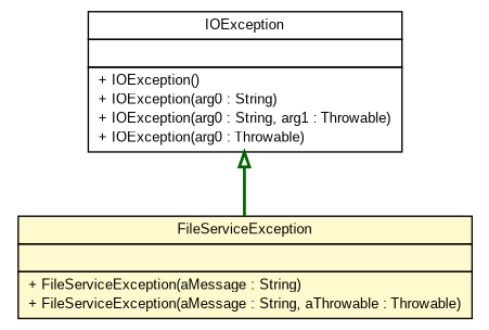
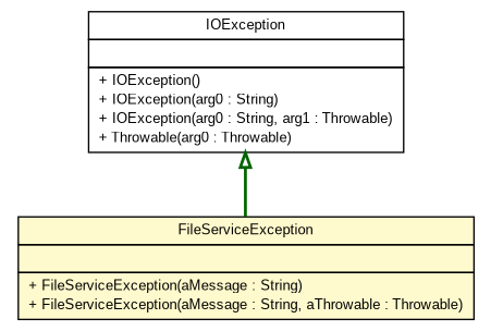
  digraph {
    nodesep=0.25
    ranksep=0.5
    node [fontcolor=black fontname=arial fontsize=10.0 shape=plaintext]
    n1 [label=<<table title="de.exb.platform.cloud.fileservice.service.FileServiceException" border="0" cellborder="1" cellspacing="0" cellpadding="2" port="p" bgcolor="lemonChiffon" href="./FileServiceException.html"> 		<tr><td><table border="0" cellspacing="0" cellpadding="1"> <tr><td align="center" balign="center"> FileServiceException </td></tr> 		</table></td></tr> 		<tr><td><table border="0" cellspacing="0" cellpadding="1"> <tr><td align="left" balign="left">  </td></tr> 		</table></td></tr> 		<tr><td><table border="0" cellspacing="0" cellpadding="1"> <tr><td align="left" balign="left"> + FileServiceException(aMessage : String) </td></tr> <tr><td align="left" balign="left"> + FileServiceException(aMessage : String, aThrowable : Throwable) </td></tr> 		</table></td></tr> 		</table>>]
-   n2 [label=<<table title="java.io.IOException" border="0" cellborder="1" cellspacing="0" cellpadding="2" port="p"> 		<tr><td><table border="0" cellspacing="0" cellpadding="1"> <tr><td align="center" balign="center"> IOException </td></tr> 		</table></td></tr> 		<tr><td><table border="0" cellspacing="0" cellpadding="1"> <tr><td align="left" balign="left">  </td></tr> 		</table></td></tr> 		<tr><td><table border="0" cellspacing="0" cellpadding="1"> <tr><td align="left" balign="left"> + IOException() </td></tr> <tr><td align="left" balign="left"> + IOException(arg0 : String) </td></tr> <tr><td align="left" balign="left"> + IOException(arg0 : String, arg1 : Throwable) </td></tr> <tr><td align="left" balign="left"> + IOException(arg0 : Throwable) </td></tr> 		</table></td></tr> 		</table>>]
+   n2 [label=<<table title="java.io.IOException" border="0" cellborder="1" cellspacing="0" cellpadding="2" port="p"> 		<tr><td><table border="0" cellspacing="0" cellpadding="1"> <tr><td align="center" balign="center"> IOException </td></tr> 		</table></td></tr> 		<tr><td><table border="0" cellspacing="0" cellpadding="1"> <tr><td align="left" balign="left">  </td></tr> 		</table></td></tr> 		<tr><td><table border="0" cellspacing="0" cellpadding="1"> <tr><td align="left" balign="left"> + IOException() </td></tr> <tr><td align="left" balign="left"> + IOException(arg0 : String) </td></tr> <tr><td align="left" balign="left"> + IOException(arg0 : String, arg1 : Throwable) </td></tr> <tr><td align="left" balign="left"> + Throwable(arg0 : Throwable) </td></tr> 		</table></td></tr> 		</table>>]
    n2 -> n1 [arrowtail=empty dir=back fontname=arial fontsize=10 headport=p labelfontname=arial labelfontsize=10 tailport=p color=darkgreen style=bold]
  }
